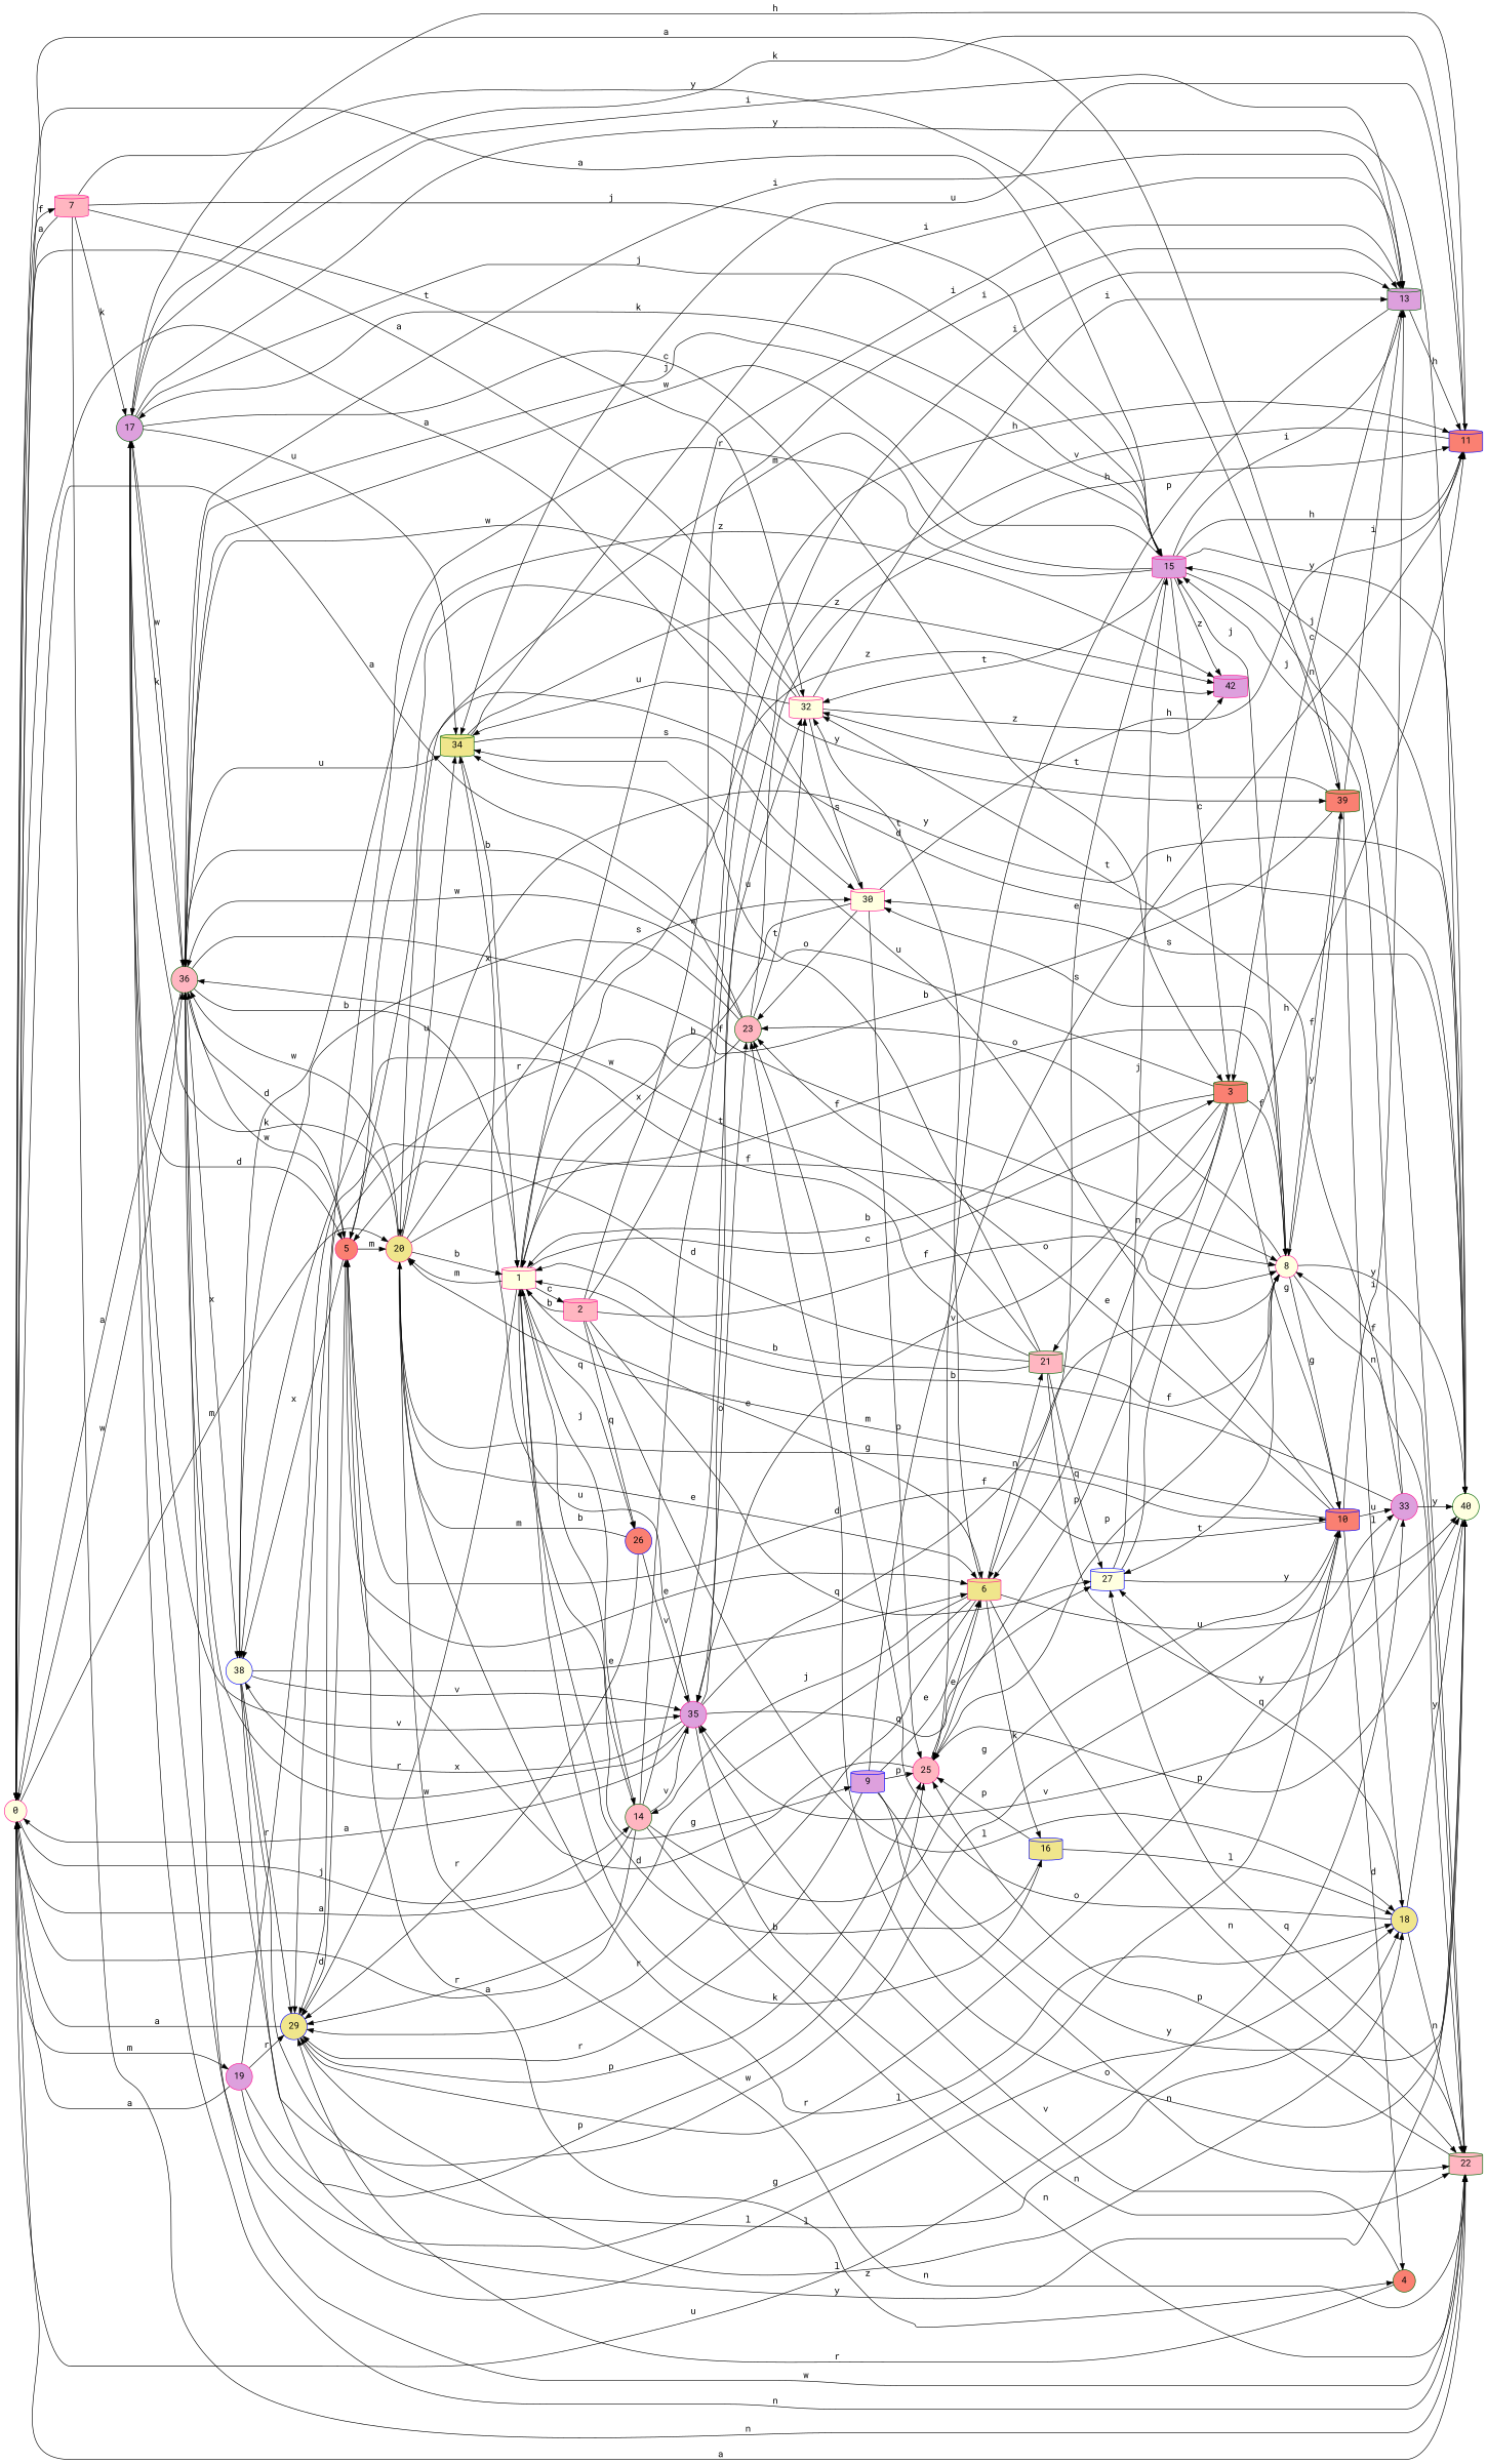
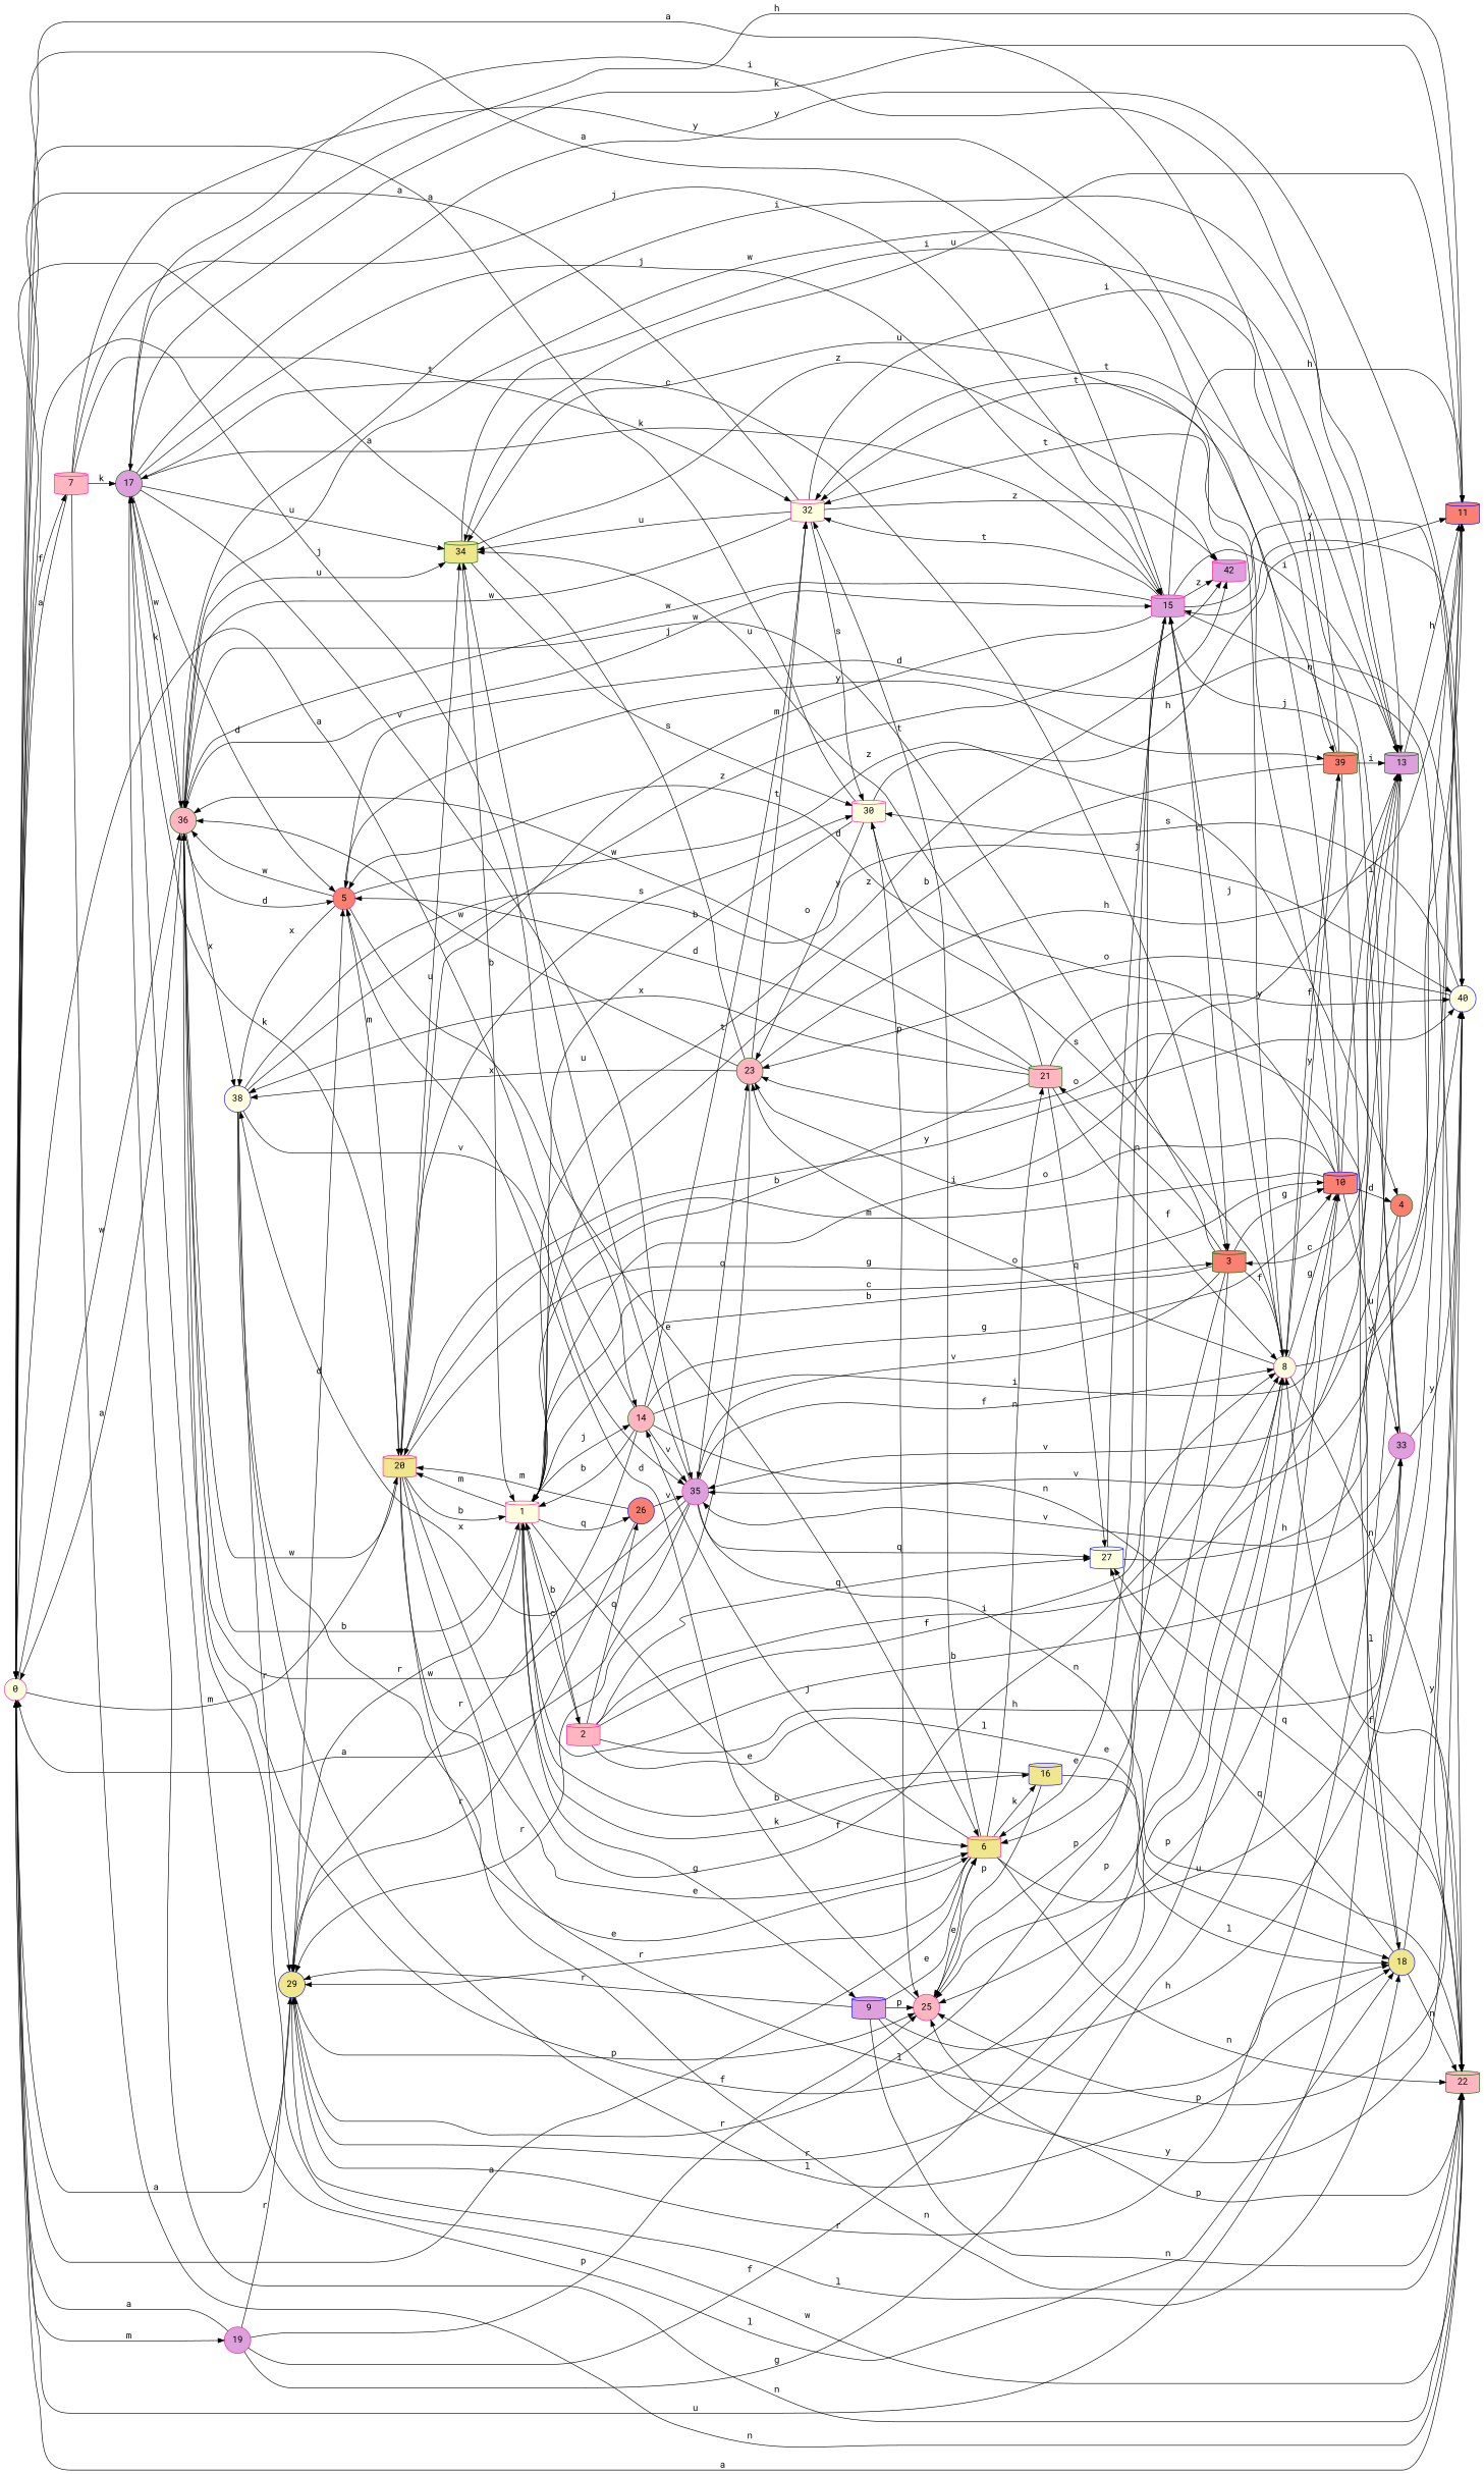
  strict digraph {
    fontname="Roboto Mono"
    rankdir=LR
    node [color=deeppink fillcolor=lightyellow fontname="Roboto Mono" shape=cylinder style=filled]
    edge [fontname="Roboto Mono"]
    0 [shape=circle]
    7 [fillcolor=lightpink]
    14 [color=darkgreen fillcolor=lightpink shape=circle]
    19 [fillcolor=plum shape=circle]
-   20 [fillcolor=khaki shape=circle]
+   20 [fillcolor=khaki]
    33 [fillcolor=plum shape=circle]
    36 [color=darkgreen fillcolor=lightpink shape=circle]
    39 [color=darkgreen fillcolor=salmon]
    22 [color=darkgreen fillcolor=lightpink]
    32
    15 [fillcolor=plum]
    17 [color=darkgreen fillcolor=plum shape=circle]
    1
    13 [color=darkgreen fillcolor=plum]
    29 [color=blue fillcolor=khaki shape=circle]
    10 [color=blue fillcolor=salmon]
    35 [fillcolor=plum shape=circle]
    8 [shape=circle]
    25 [fillcolor=lightpink shape=circle]
    6 [fillcolor=khaki]
    18 [color=blue fillcolor=khaki shape=circle]
    30
-   40 [color=darkgreen shape=circle]
+   40 [color=blue shape=circle]
    34 [color=darkgreen fillcolor=khaki]
    5 [fillcolor=salmon shape=circle]
    38 [color=blue shape=circle]
    2 [fillcolor=lightpink]
    3 [color=darkgreen fillcolor=salmon]
    9 [color=blue fillcolor=plum]
    16 [color=blue fillcolor=khaki]
    26 [color=blue fillcolor=salmon shape=circle]
    42 [fillcolor=plum]
    11 [color=blue fillcolor=salmon]
    27 [color=blue]
    21 [color=darkgreen fillcolor=lightpink]
    23 [color=darkgreen fillcolor=lightpink shape=circle]
    4 [color=darkgreen fillcolor=salmon shape=circle]
    0 -> 7 [label=f]
    0 -> 14 [label=j]
    0 -> 19 [label=m]
    0 -> 20 [label=m]
    0 -> 33 [label=u]
    0 -> 36 [label=w]
    7 -> 0 [label=a]
    7 -> 39 [label=y]
    7 -> 22 [label=n]
    7 -> 32 [label=t]
    7 -> 15 [label=j]
    7 -> 17 [label=k]
    14 -> 0 [label=a]
    14 -> 22 [label=n]
    14 -> 32 [label=t]
    14 -> 1 [label=b]
    14 -> 13 [label=i]
    14 -> 29 [label=r]
    14 -> 10 [label=g]
    14 -> 35 [label=v]
    19 -> 0 [label=a]
    19 -> 29 [label=r]
    19 -> 10 [label=g]
    19 -> 8 [label=f]
    19 -> 25 [label=p]
    20 -> 36 [label=w]
    20 -> 22 [label=n]
    20 -> 17 [label=k]
    20 -> 1 [label=b]
    20 -> 10 [label=g]
    20 -> 8 [label=f]
    20 -> 6 [label=e]
    20 -> 18 [label=l]
    20 -> 30 [label=s]
    20 -> 40 [label=y]
    20 -> 34 [label=u]
    33 -> 32 [label=t]
    33 -> 15 [label=j]
    33 -> 1 [label=b]
    33 -> 35 [label=v]
    33 -> 40 [label=y]
    36 -> 0 [label=a]
    36 -> 15 [label=j]
    36 -> 17 [label=k]
    36 -> 1 [label=b]
    36 -> 13 [label=i]
    36 -> 8 [label=f]
    36 -> 34 [label=u]
    36 -> 5 [label=d]
    36 -> 38 [label=x]
    39 -> 0 [label=a]
    39 -> 32 [label=t]
    39 -> 1 [label=b]
    39 -> 13 [label=i]
    39 -> 8 [label=f]
    39 -> 18 [label=l]
    22 -> 0 [label=a]
    22 -> 36 [label=w]
    22 -> 8 [label=f]
    22 -> 25 [label=p]
    22 -> 27 [label=q]
    32 -> 0 [label=a]
    32 -> 36 [label=w]
    32 -> 13 [label=i]
    32 -> 30 [label=s]
    32 -> 34 [label=u]
    32 -> 42 [label=z]
    15 -> 0 [label=a]
    15 -> 20 [label=m]
    15 -> 36 [label=w]
    15 -> 22 [label=n]
    15 -> 32 [label=t]
    15 -> 17 [label=k]
    15 -> 13 [label=i]
    15 -> 29 [label=r]
    15 -> 6 [label=e]
    15 -> 40 [label=y]
    15 -> 3 [label=c]
    15 -> 42 [label=z]
    15 -> 11 [label=h]
    17 -> 36 [label=w]
    17 -> 22 [label=n]
    17 -> 15 [label=j]
    17 -> 13 [label=i]
    17 -> 35 [label=v]
    17 -> 18 [label=l]
    17 -> 40 [label=y]
    17 -> 34 [label=u]
    17 -> 5 [label=d]
    17 -> 3 [label=c]
    17 -> 11 [label=h]
    1 -> 14 [label=j]
    1 -> 20 [label=m]
    1 -> 13 [label=i]
    1 -> 29 [label=r]
    1 -> 6 [label=e]
    1 -> 2 [label=c]
    1 -> 3 [label=c]
    1 -> 9 [label=g]
    1 -> 16 [label=k]
    1 -> 26 [label=q]
    1 -> 42 [label=z]
    13 -> 25 [label=p]
    13 -> 3 [label=c]
    13 -> 11 [label=h]
    29 -> 0 [label=a]
    29 -> 25 [label=p]
    29 -> 18 [label=l]
    29 -> 5 [label=d]
    10 -> 20 [label=m]
    10 -> 33 [label=u]
    10 -> 36 [label=w]
    10 -> 13 [label=i]
    10 -> 29 [label=r]
    10 -> 34 [label=u]
    10 -> 5 [label=d]
    10 -> 23 [label=o]
    10 -> 4 [label=d]
    35 -> 0 [label=a]
    35 -> 36 [label=w]
    35 -> 22 [label=n]
    35 -> 8 [label=f]
    35 -> 34 [label=u]
    35 -> 38 [label=x]
    35 -> 27 [label=q]
    35 -> 23 [label=o]
    8 -> 39 [label=y]
    8 -> 22 [label=n]
-   8 -> 27 [label=t]
+   8 -> 32 [label=t]
    8 -> 15 [label=j]
    8 -> 10 [label=g]
    8 -> 25 [label=p]
    8 -> 30 [label=s]
    8 -> 40 [label=y]
    8 -> 23 [label=o]
    25 -> 6 [label=e]
    25 -> 5 [label=d]
    6 -> 0 [label=a]
    6 -> 14 [label=j]
    6 -> 33 [label=u]
    6 -> 22 [label=n]
    6 -> 32 [label=t]
    6 -> 29 [label=r]
    6 -> 16 [label=k]
    6 -> 21 [label=n]
    18 -> 22 [label=n]
    18 -> 40 [label=y]
    18 -> 27 [label=q]
    18 -> 23 [label=o]
    30 -> 0 [label=a]
    30 -> 1 [label=b]
    30 -> 25 [label=p]
    30 -> 11 [label=h]
    30 -> 23 [label=o]
    40 -> 15 [label=j]
    40 -> 25 [label=p]
    40 -> 30 [label=s]
    40 -> 5 [label=d]
    40 -> 23 [label=o]
    34 -> 1 [label=b]
    34 -> 13 [label=i]
    34 -> 30 [label=s]
    34 -> 42 [label=z]
    5 -> 20 [label=m]
    5 -> 36 [label=w]
    5 -> 39 [label=y]
    5 -> 6 [label=e]
    5 -> 38 [label=x]
    5 -> 4 [label=z]
    38 -> 29 [label=r]
    38 -> 35 [label=v]
    38 -> 6 [label=e]
    38 -> 18 [label=l]
    38 -> 40 [label=y]
    38 -> 42 [label=z]
    2 -> 1 [label=b]
    2 -> 13 [label=i]
    2 -> 8 [label=f]
    2 -> 18 [label=l]
    2 -> 26 [label=q]
    2 -> 11 [label=h]
    2 -> 27 [label=q]
    3 -> 36 [label=w]
    3 -> 1 [label=b]
    3 -> 10 [label=g]
    3 -> 35 [label=v]
    3 -> 8 [label=f]
    3 -> 25 [label=p]
    3 -> 6 [label=e]
    3 -> 21 [label=n]
    9 -> 22 [label=n]
    9 -> 29 [label=r]
    9 -> 25 [label=p]
    9 -> 6 [label=e]
    9 -> 40 [label=y]
    9 -> 11 [label=h]
    16 -> 1 [label=b]
    16 -> 25 [label=p]
    16 -> 18 [label=l]
    26 -> 20 [label=m]
    26 -> 29 [label=r]
    26 -> 35 [label=v]
    11 -> 17 [label=k]
    11 -> 35 [label=v]
    11 -> 34 [label=u]
    27 -> 15 [label=j]
-   27 -> 40 [label=y]
    27 -> 11 [label=h]
    21 -> 36 [label=w]
    21 -> 1 [label=b]
    21 -> 8 [label=f]
    21 -> 40 [label=y]
    21 -> 34 [label=u]
    21 -> 5 [label=d]
    21 -> 38 [label=x]
    21 -> 27 [label=q]
    23 -> 0 [label=a]
    23 -> 36 [label=w]
    23 -> 32 [label=t]
    23 -> 29 [label=r]
    23 -> 38 [label=x]
    23 -> 11 [label=h]
    4 -> 29 [label=r]
    4 -> 35 [label=v]
  }
